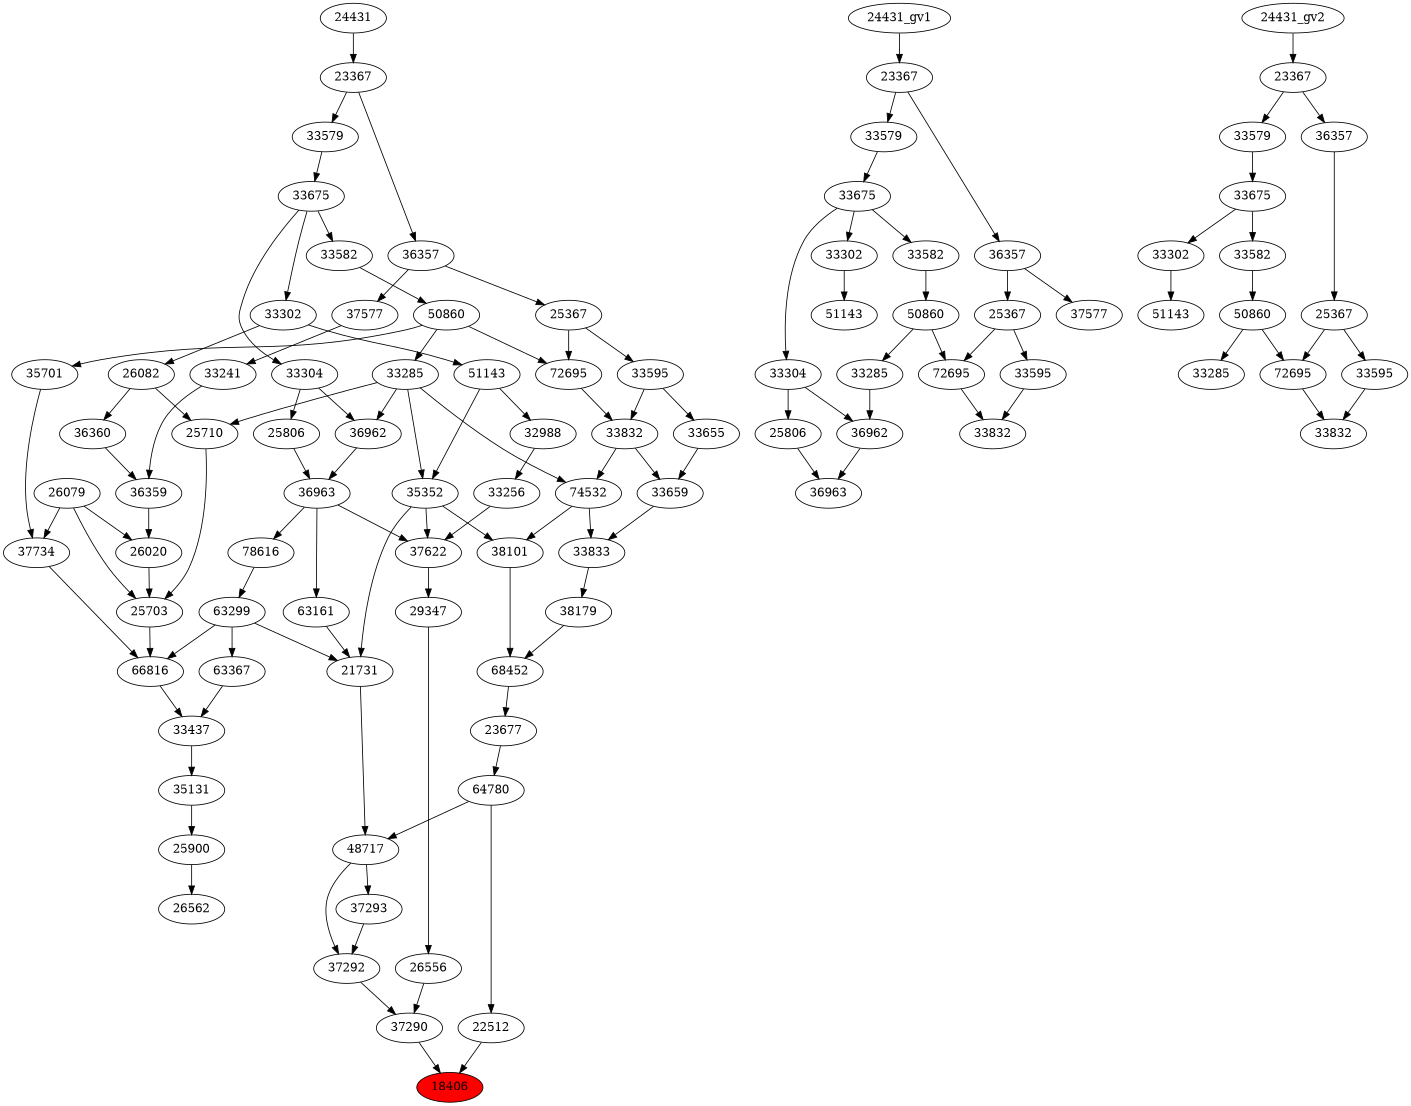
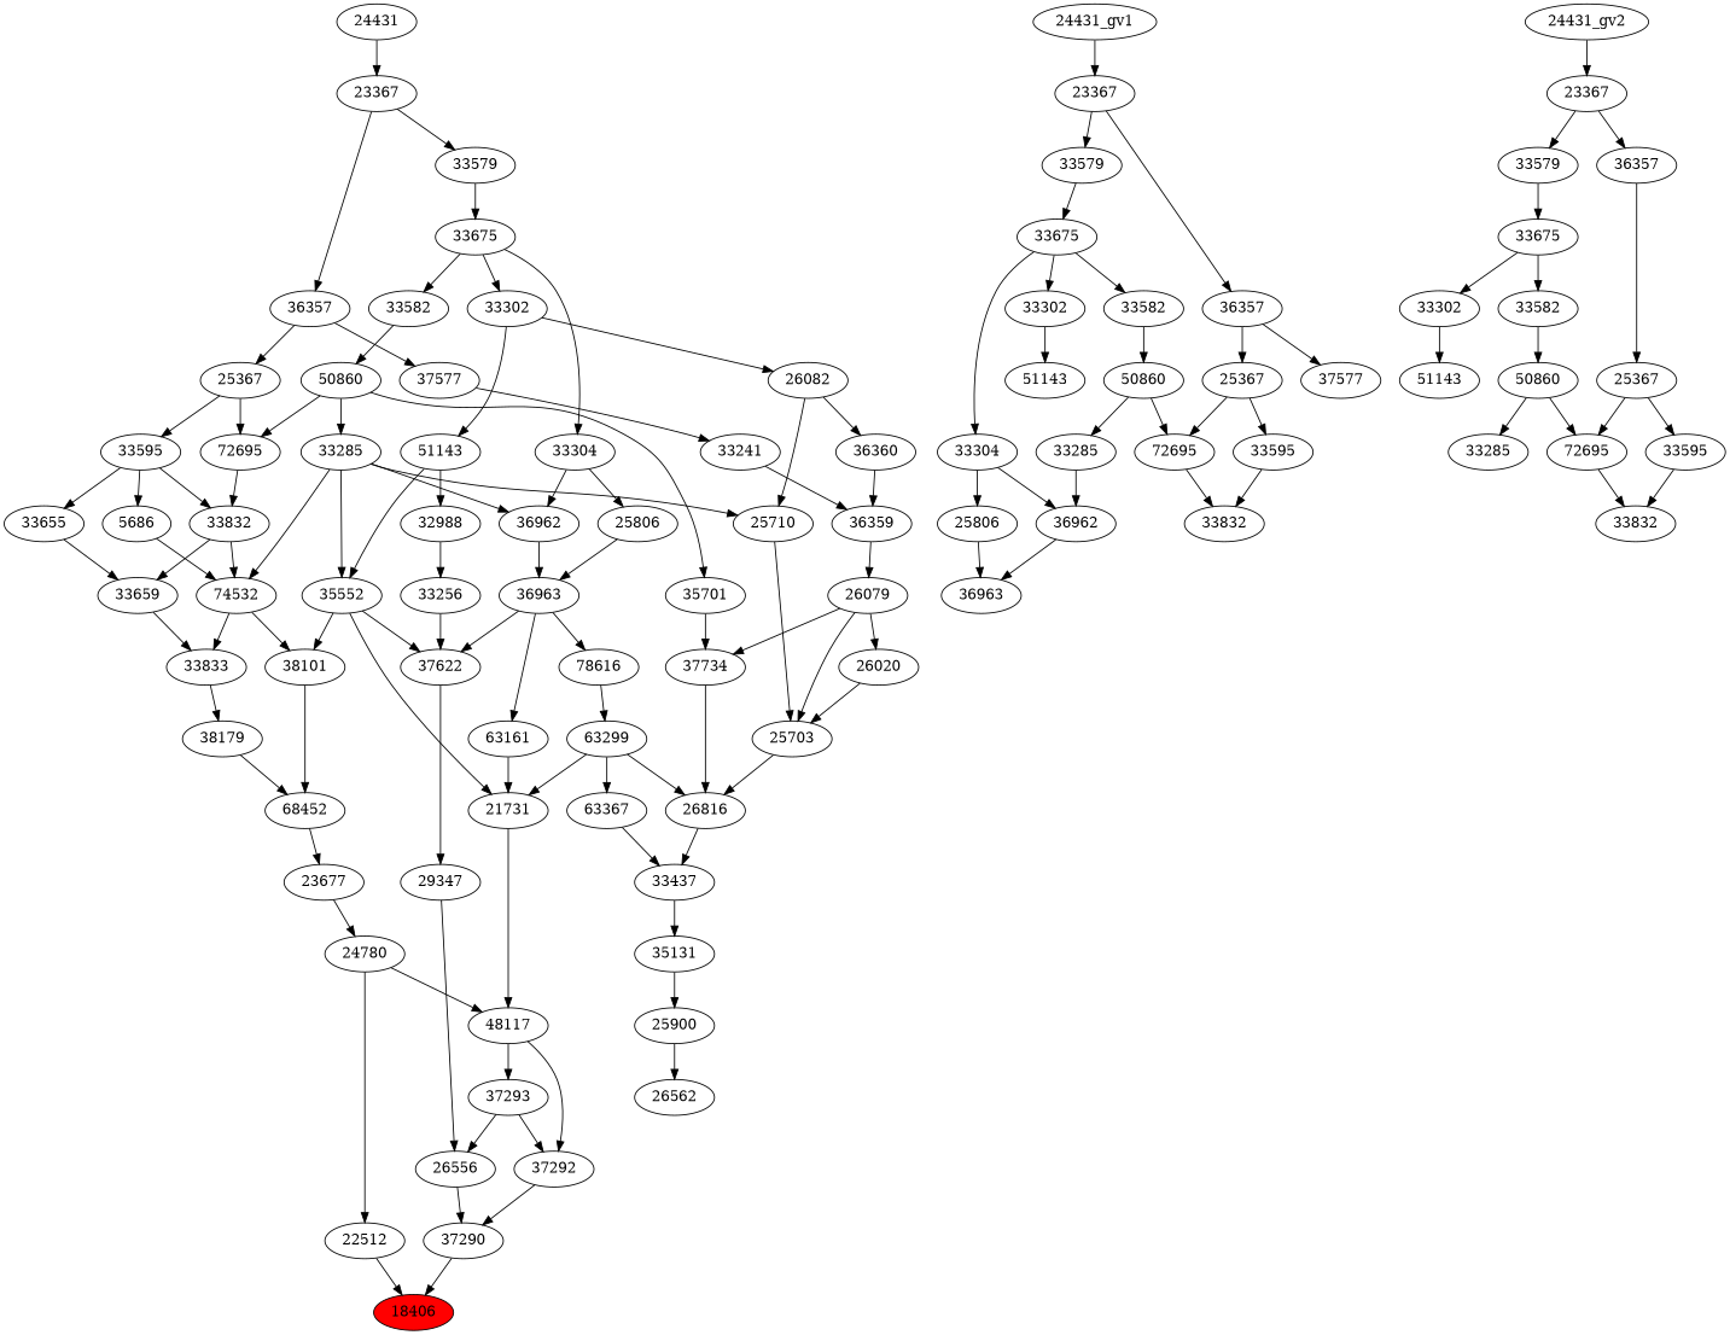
  strict digraph {
    n1 [fillcolor=red label=18406 style=filled]
    n2 [label=37290]
    n3 [label=22512]
    n4 [label=26556]
    n5 [label=37292]
-   n6 [label=64780]
-   n7 [label=48717]
+   n6 [label=24780]
+   n7 [label=48117]
    n8 [label=37293]
    n9 [label=29347]
    n10 [label=26562]
    n11 [label=23677]
    n12 [label=37622]
    n13 [label=25900]
    n14 [label=68452]
    n15 [label=21731]
    n16 [label=36963]
    n17 [label=63161]
    n18 [label=78616]
    n19 [label=63299]
-   n20 [label=35352]
+   n20 [label=35552]
    n21 [label=38101]
    n22 [label=33256]
    n23 [label=35131]
    n24 [label=38179]
    n25 [label=63367]
-   n26 [label=66816]
+   n26 [label=26816]
    n27 [label=33437]
    n28 [label=36962]
    n29 [label=25806]
    n30 [label=33285]
    n31 [label=74532]
    n32 [label=25710]
    n33 [label=33833]
    n34 [label=25703]
    n35 [label=51143]
    n36 [label=32988]
    n37 [label=33304]
    n38 [label=50860]
    n39 [label=72695]
    n40 [label=35701]
    n41 [label=33832]
    n42 [label=37734]
    n43 [label=33302]
    n44 [label=26082]
    n45 [label=36360]
    n46 [label=33659]
+   n47 [label=5686]
    n48 [label=33675]
    n49 [label=33582]
    n50 [label=33655]
    n51 [label=33595]
    n52 [label=33579]
    n53 [label=26020]
    n54 [label=26079]
    n55 [label=25367]
    n56 [label=23367]
    n57 [label=36357]
    n58 [label=37577]
    n59 [label=36359]
    n60 [label=33241]
    n61 [label=24431]
    n62 [label=36963]
    n63 [label=36962]
    n64 [label=25806]
    n65 [label=33285]
    n66 [label=33304]
    n67 [label=50860]
    n68 [label=72695]
    n69 [label=33832]
    n70 [label=51143]
    n71 [label=33302]
    n72 [label=33675]
    n73 [label=33582]
    n74 [label=33595]
    n75 [label=33579]
    n76 [label=25367]
    n77 [label=23367]
    n78 [label=36357]
    n79 [label=37577]
    "24431_gv1"
    n81 [label=33285]
    n82 [label=50860]
    n83 [label=72695]
    n84 [label=33832]
    n85 [label=51143]
    n86 [label=33302]
    n87 [label=33582]
    n88 [label=33675]
    n89 [label=33595]
    n90 [label=33579]
    n91 [label=25367]
    n92 [label=23367]
    n93 [label=36357]
    "24431_gv2"
    subgraph sub_1 {
      n1
      n2
      n3
      n4
      n5
      n6
      n7
      n8
      n9
      n10
      n11
      n12
      n13
      n14
      n15
      n16
      n17
      n18
      n19
      n20
      n21
      n22
      n23
      n24
      n25
      n26
      n27
      n28
      n29
      n30
      n31
      n32
      n33
      n34
      n35
      n36
      n37
      n38
      n39
      n40
      n41
      n42
      n43
      n44
      n45
      n46
+     n47
      n48
      n49
      n50
      n51
      n52
      n53
      n54
      n55
      n56
      n57
      n58
      n59
      n60
      n61
    }
    subgraph sub_2 {
      n62
      n63
      n64
      n65
      n66
      n67
      n68
      n69
      n70
      n71
      n72
      n73
      n74
      n75
      n76
      n77
      n78
      n79
      "24431_gv1"
    }
    subgraph sub_3 {
      n81
      n82
      n83
      n84
      n85
      n86
      n87
      n88
      n89
      n90
      n91
      n92
      n93
      "24431_gv2"
    }
    n2 -> n1
    n3 -> n1
    n4 -> n2
    n5 -> n2
    n6 -> n3
    n6 -> n7
    n7 -> n5
    n7 -> n8
+   n8 -> n4
    n8 -> n5
    n9 -> n4
    n11 -> n6
    n12 -> n9
    n13 -> n10
    n14 -> n11
    n15 -> n7
    n16 -> n12
    n16 -> n17
    n16 -> n18
    n17 -> n15
    n18 -> n19
    n19 -> n15
    n19 -> n25
    n19 -> n26
    n20 -> n12
    n20 -> n15
    n20 -> n21
    n21 -> n14
    n22 -> n12
    n23 -> n13
    n24 -> n14
    n25 -> n27
    n26 -> n27
    n27 -> n23
    n28 -> n16
    n29 -> n16
    n30 -> n20
    n30 -> n28
    n30 -> n31
    n30 -> n32
    n31 -> n21
    n31 -> n33
    n32 -> n34
    n33 -> n24
    n34 -> n26
    n35 -> n20
    n35 -> n36
    n36 -> n22
    n37 -> n28
    n37 -> n29
    n38 -> n30
    n38 -> n39
    n38 -> n40
    n39 -> n41
    n40 -> n42
    n41 -> n31
    n41 -> n46
    n42 -> n26
    n43 -> n35
    n43 -> n44
    n44 -> n32
    n44 -> n45
    n45 -> n59
    n46 -> n33
+   n47 -> n31
    n48 -> n37
    n48 -> n43
    n48 -> n49
    n49 -> n38
    n50 -> n46
    n51 -> n41
+   n51 -> n47
    n51 -> n50
    n52 -> n48
    n53 -> n34
    n54 -> n34
    n54 -> n42
    n54 -> n53
    n55 -> n39
    n55 -> n51
    n56 -> n52
    n56 -> n57
    n57 -> n55
    n57 -> n58
    n58 -> n60
-   n59 -> n53
+   n59 -> n54
    n60 -> n59
    n61 -> n56
    n63 -> n62
    n64 -> n62
    n65 -> n63
    n66 -> n63
    n66 -> n64
    n67 -> n65
    n67 -> n68
    n68 -> n69
    n71 -> n70
    n72 -> n66
    n72 -> n71
    n72 -> n73
    n73 -> n67
    n74 -> n69
    n75 -> n72
    n76 -> n68
    n76 -> n74
    n77 -> n75
    n77 -> n78
    n78 -> n76
    n78 -> n79
    "24431_gv1" -> n77
    n82 -> n81
    n82 -> n83
    n83 -> n84
    n86 -> n85
    n87 -> n82
    n88 -> n86
    n88 -> n87
    n89 -> n84
    n90 -> n88
    n91 -> n83
    n91 -> n89
    n92 -> n90
    n92 -> n93
    n93 -> n91
    "24431_gv2" -> n92
  }
